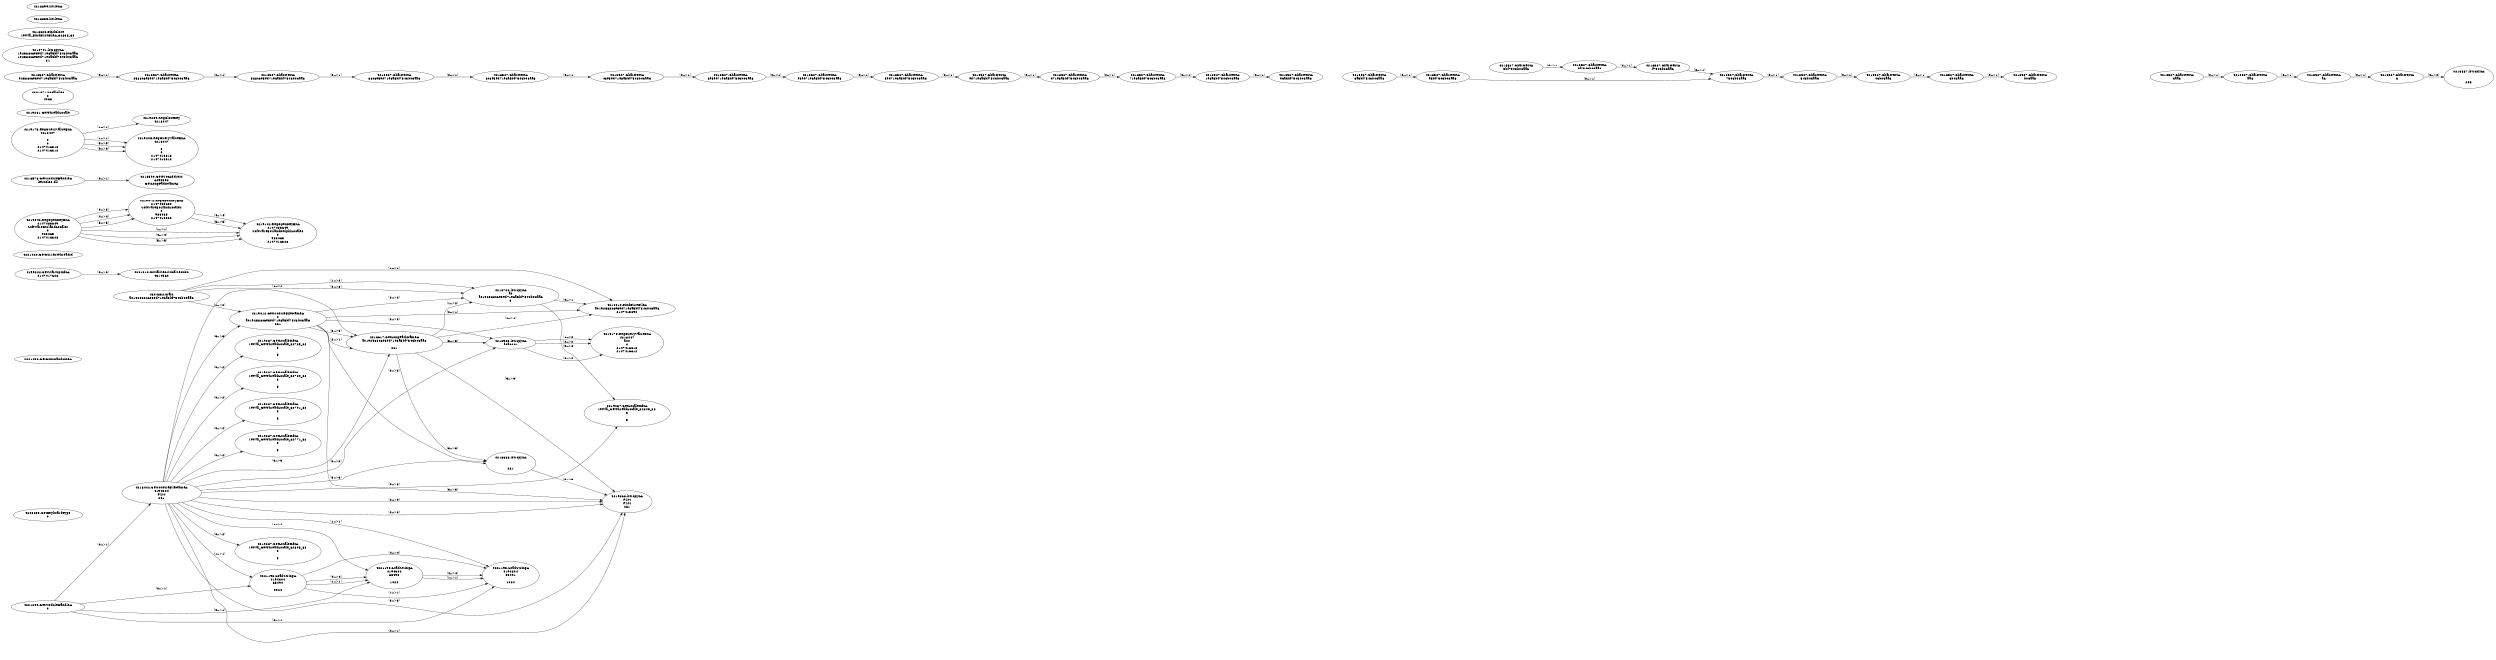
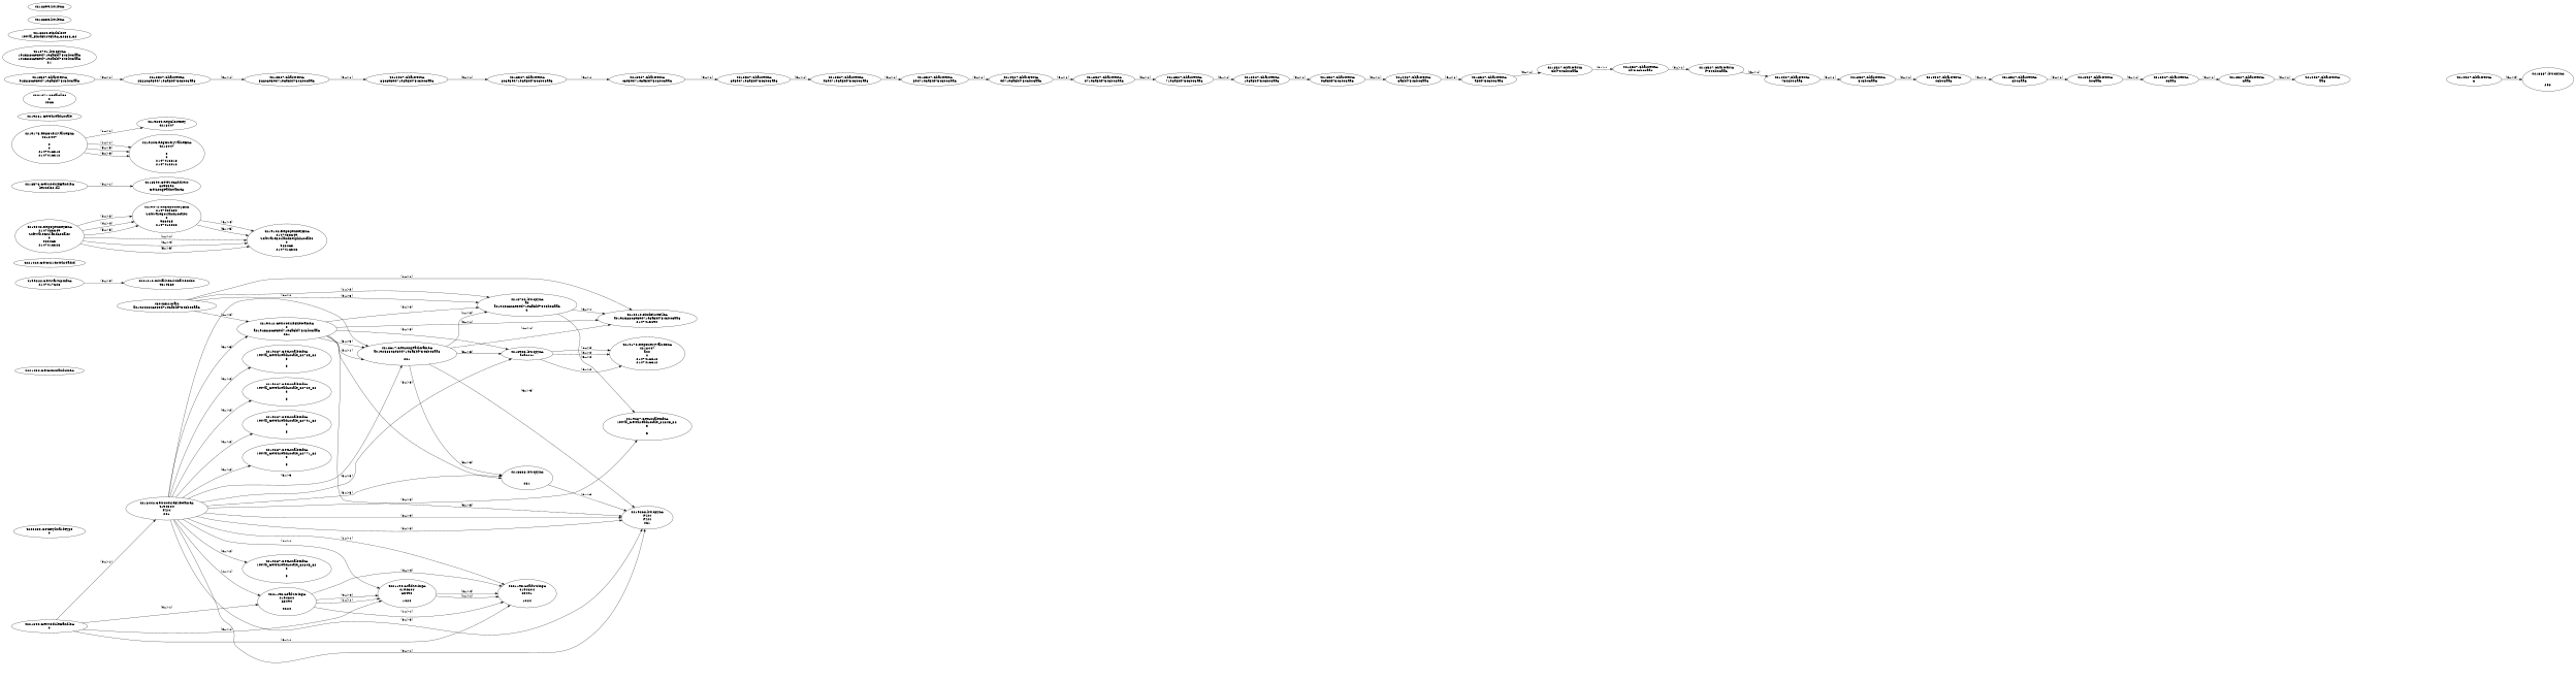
  digraph {
    rankdir=LR
    n1 [label="4304852.main\na0192588c6e5ed71e6a5bf7543b03aa6"]
    n2 [label="4219012.GetModuleFileNameA\n0\na0192588c6e5ed71e6a5bf7543b03aa6\n261"]
    n3 [label="4218617.GetLongPathNameA\na0192588c6e5ed71e6a5bf7543b03aa6\n\n261"]
    n4 [label="4218738.lstrcpynA\na0\na0192588c6e5ed71e6a5bf7543b03aa6\n3"]
    n5 [label="4218810.FindFirstFileA\na0192588c6e5ed71e6a5bf7543b03aa6\n2147415690"]
    n6 [label="4218638.lstrcpynA\n\n\n261"]
    n7 [label="4219268.lstrcpynA\nPZM\nPZM\n261"]
    n8 [label="4218933.lstrcpynA\na0a0261"]
    n9 [label="4219287.GetLocaleInfoA\nretval_GetThreadLocale_32845_32\n3\n\n5"]
    n10 [label="4221640.GetModuleHandleA\n0"]
    n11 [label="4218442.GetModuleFileNameA\n4194304\nPZM\n261"]
    n12 [label="4221193.LoadStringA\n4194304\n65494\n\n9024"]
    n13 [label="4221193.LoadStringA\n4194304\n65493\n\n1024"]
    n14 [label="4221193.LoadStringA\n4194304\n65491\n\n1024"]
    n15 [label="4219287.GetLocaleInfoA\nretval_GetThreadLocale_32805_32\n3\n\n5"]
    n16 [label="4219287.GetLocaleInfoA\nretval_GetThreadLocale_32785_32\n3\n\n5"]
    n17 [label="4219287.GetLocaleInfoA\nretval_GetThreadLocale_32789_32\n3\n\n5"]
    n18 [label="4219287.GetLocaleInfoA\nretval_GetThreadLocale_32791_32\n3\n\n5"]
    n19 [label="4219287.GetLocaleInfoA\nretval_GetThreadLocale_32771_32\n3\n\n5"]
    n20 [label="4208833.GetKeyboardType\n0"]
    n21 [label="4221400.GetCommandLineA\n"]
    n22 [label="4199222.GetStartupInfoA\n2147417628"]
    n23 [label="4201010.InitializeCriticalSection\n4314560"]
    n24 [label="4221420.GetCurrentThreadId\n"]
    n25 [label="4219175.RegQueryValueExA\n4218447\na00\n0\n2147416318\n2147416312"]
    n26 [label="4219042.RegOpenKeyExA\n2147483649\nSoftware\Borland\Locales\n0\n983065\n2147416328"]
    n27 [label="4219072.RegOpenKeyExA\n2147483650\nSoftware\Borland\Locales\n0\n983065\n2147416328"]
    n28 [label="4219102.RegOpenKeyExA\n2147483649\nSoftware\Borland\Delphi\Locales\n0\n983065\n2147416328"]
    n29 [label="4218573.GetModuleHandleA\nkernel32.dll"]
    n30 [label="4218590.GetProcAddress\n6295592\nGetLongPathNameA"]
    n31 [label="4219175.RegQueryValueExA\n4218447\n\n0\n0\n2147416318\n2147416312"]
    n32 [label="4219239.RegCloseKey\n4218447"]
    n33 [label="4219205.RegQueryValueExA\n4218447\n\n0\n0\n2147416318\n2147416312"]
    n34 [label="4219281.GetThreadLocale\n"]
    n35 [label="4201071.LocalAlloc\n0\n4088"]
    n36 [label="4218527.CharNextA\n92588c6e5ed71e6a5bf7543b03aa6"]
    n37 [label="4218527.CharNextA\n2588c6e5ed71e6a5bf7543b03aa6"]
    n38 [label="4218527.CharNextA\n588c6e5ed71e6a5bf7543b03aa6"]
    n39 [label="4218527.CharNextA\n88c6e5ed71e6a5bf7543b03aa6"]
    n40 [label="4218527.CharNextA\n8c6e5ed71e6a5bf7543b03aa6"]
    n41 [label="4218527.CharNextA\nc6e5ed71e6a5bf7543b03aa6"]
    n42 [label="4218527.CharNextA\n6e5ed71e6a5bf7543b03aa6"]
    n43 [label="4218527.CharNextA\ne5ed71e6a5bf7543b03aa6"]
    n44 [label="4218527.CharNextA\n5ed71e6a5bf7543b03aa6"]
    n45 [label="4218527.CharNextA\ned71e6a5bf7543b03aa6"]
    n46 [label="4218527.CharNextA\nd71e6a5bf7543b03aa6"]
    n47 [label="4218527.CharNextA\n71e6a5bf7543b03aa6"]
    n48 [label="4218527.CharNextA\n1e6a5bf7543b03aa6"]
    n49 [label="4218527.CharNextA\ne6a5bf7543b03aa6"]
    n50 [label="4218527.CharNextA\n6a5bf7543b03aa6"]
    n51 [label="4218527.CharNextA\na5bf7543b03aa6"]
    n52 [label="4218527.CharNextA\n5bf7543b03aa6"]
    n53 [label="4218527.CharNextA\nbf7543b03aa6"]
    n54 [label="4218527.CharNextA\nf7543b03aa6"]
    n55 [label="4218527.CharNextA\n7543b03aa6"]
    n56 [label="4218527.CharNextA\n543b03aa6"]
    n57 [label="4218527.CharNextA\n43b03aa6"]
    n58 [label="4218527.CharNextA\n3b03aa6"]
    n59 [label="4218527.CharNextA\nb03aa6"]
+   n60 [label="4218527.CharNextA\n03aa6"]
    n61 [label="4218527.CharNextA\n3aa6"]
    n62 [label="4218527.CharNextA\naa6"]
-   n63 [label="4218527.CharNextA\na6"]
    n64 [label="4218527.CharNextA\n6"]
    n65 [label="4218887.lstrcpynA\n\n\n258"]
    n66 [label="4218791.lstrcpynA\n192588c6e5ed71e6a5bf7543b03aa6\n192588c6e5ed71e6a5bf7543b03aa6\n31"]
    n67 [label="4218823.FindClose\nretval_FindFirstFileA_32833_32"]
    n68 [label="4218835.lstrlenA\n"]
    n69 [label="4218899.lstrlenA\n"]
    n1 -> n2 [label="(1-->2)"]
    n1 -> n3 [label="(1-->1)"]
    n1 -> n4 [label="(1-->2)"]
    n1 -> n5 [label="(1-->1)"]
    n2 -> n3 [label="(2-->1)"]
    n2 -> n3 [label="(3-->3)"]
    n2 -> n4 [label="(2-->2)"]
    n2 -> n5 [label="(2-->1)"]
    n2 -> n6 [label="(3-->3)"]
    n2 -> n7 [label="(3-->3)"]
    n2 -> n8 [label="(3-->3)"]
    n3 -> n4 [label="(1-->2)"]
    n3 -> n5 [label="(1-->1)"]
    n3 -> n6 [label="(3-->3)"]
    n3 -> n7 [label="(3-->3)"]
    n3 -> n8 [label="(3-->3)"]
    n4 -> n5 [label="(2-->1)"]
    n4 -> n9 [label="(3-->2)"]
    n6 -> n7 [label="(3-->3)"]
    n8 -> n25 [label="(1-->2)"]
    n8 -> n25 [label="(2-->2)"]
    n8 -> n25 [label="(0-->2)"]
    n10 -> n11 [label="(0-->1)"]
    n10 -> n12 [label="(0-->1)"]
    n10 -> n13 [label="(0-->1)"]
    n10 -> n14 [label="(0-->1)"]
    n11 -> n2 [label="(3-->3)"]
    n11 -> n3 [label="(3-->3)"]
    n11 -> n4 [label="(0-->3)"]
    n11 -> n6 [label="(3-->3)"]
    n11 -> n7 [label="(2-->1)"]
    n11 -> n7 [label="(2-->2)"]
    n11 -> n7 [label="(3-->3)"]
    n11 -> n7 [label="(2-->0)"]
    n11 -> n8 [label="(3-->3)"]
    n11 -> n9 [label="(0-->2)"]
    n11 -> n12 [label="(1-->1)"]
    n11 -> n13 [label="(1-->1)"]
    n11 -> n14 [label="(1-->1)"]
    n11 -> n15 [label="(0-->2)"]
    n11 -> n16 [label="(0-->2)"]
    n11 -> n17 [label="(0-->2)"]
    n11 -> n18 [label="(0-->2)"]
    n11 -> n19 [label="(0-->2)"]
    n12 -> n13 [label="(1-->1)"]
    n12 -> n13 [label="(4-->4)"]
    n12 -> n14 [label="(1-->1)"]
    n12 -> n14 [label="(4-->4)"]
    n13 -> n14 [label="(1-->1)"]
    n13 -> n14 [label="(4-->4)"]
    n22 -> n23 [label="(0-->0)"]
    n26 -> n27 [label="(2-->2)"]
    n26 -> n27 [label="(4-->4)"]
    n26 -> n27 [label="(5-->5)"]
    n26 -> n28 [label="(1-->1)"]
    n26 -> n28 [label="(4-->4)"]
    n26 -> n28 [label="(5-->5)"]
    n27 -> n28 [label="(4-->4)"]
    n27 -> n28 [label="(5-->5)"]
    n29 -> n30 [label="(0-->1)"]
    n31 -> n32 [label="(1-->1)"]
    n31 -> n33 [label="(1-->1)"]
    n31 -> n33 [label="(5-->5)"]
    n31 -> n33 [label="(6-->6)"]
    n36 -> n37 [label="(0-->1)"]
    n37 -> n38 [label="(0-->1)"]
    n38 -> n39 [label="(0-->1)"]
    n39 -> n40 [label="(0-->1)"]
    n40 -> n41 [label="(0-->1)"]
    n41 -> n42 [label="(0-->1)"]
    n42 -> n43 [label="(0-->1)"]
    n43 -> n44 [label="(0-->1)"]
    n44 -> n45 [label="(0-->1)"]
    n45 -> n46 [label="(0-->1)"]
    n46 -> n47 [label="(0-->1)"]
    n47 -> n48 [label="(0-->1)"]
    n48 -> n49 [label="(0-->1)"]
+   n49 -> n50 [label="(0-->1)"]
    n50 -> n51 [label="(0-->1)"]
-   n51 -> n55 [label="(0-->1)"]
+   n51 -> n52 [label="(0-->1)"]
    n52 -> n53 [label="(0-->1)"]
    n53 -> n54 [label="(0-->1)"]
    n54 -> n55 [label="(0-->1)"]
    n55 -> n56 [label="(0-->1)"]
    n56 -> n57 [label="(0-->1)"]
    n57 -> n58 [label="(0-->1)"]
    n58 -> n59 [label="(0-->1)"]
+   n59 -> n60 [label="(0-->1)"]
+   n60 -> n61 [label="(0-->1)"]
    n61 -> n62 [label="(0-->1)"]
-   n62 -> n63 [label="(0-->1)"]
-   n63 -> n64 [label="(0-->1)"]
    n64 -> n65 [label="(0-->0)"]
  }
